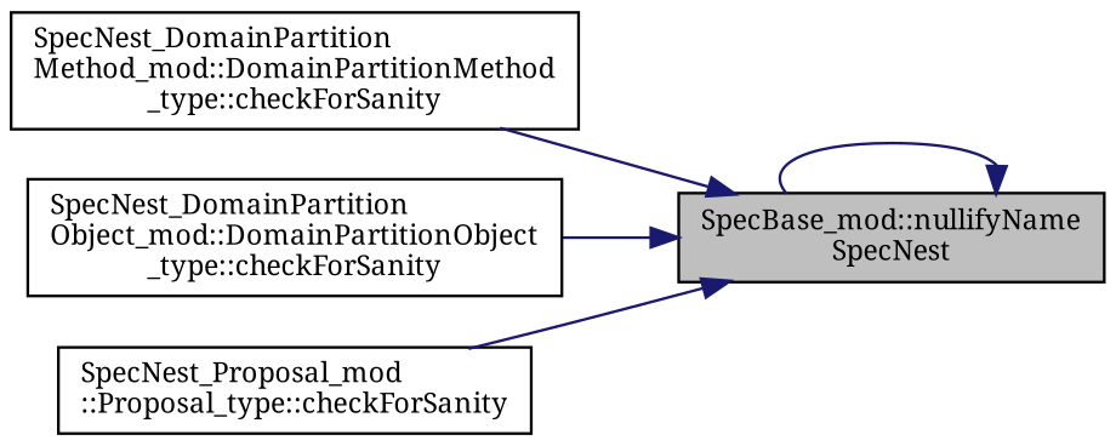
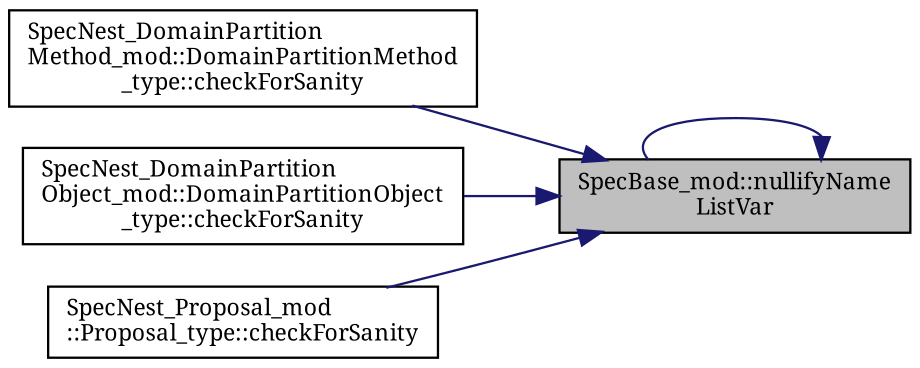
  digraph {
    rankdir=RL
    fontname="Noto Serif"
    node [color=black fillcolor=white fontname="Noto Serif" fontsize=10 shape=record style=filled]
    edge [color=midnightblue dir=back fontname="Noto Serif" fontsize=10 labelfontname=Helvetica labelfontsize=10 style=solid]
-   n1 [fillcolor=grey75 fontcolor=black height=0.2 label="SpecBase_mod::nullifyName\lSpecNest" width=0.4]
+   n1 [fillcolor=grey75 fontcolor=black height=0.2 label="SpecBase_mod::nullifyName\lListVar" width=0.4]
    n2 [height=0.2 label="SpecNest_DomainPartition\lMethod_mod::DomainPartitionMethod\l_type::checkForSanity" width=0.4]
    n3 [height=0.2 label="SpecNest_DomainPartition\lObject_mod::DomainPartitionObject\l_type::checkForSanity" width=0.4]
    n4 [height=0.2 label="SpecNest_Proposal_mod\l::Proposal_type::checkForSanity" width=0.4]
    n1 -> n1
    n1 -> n2
    n1 -> n3
    n1 -> n4
  }
